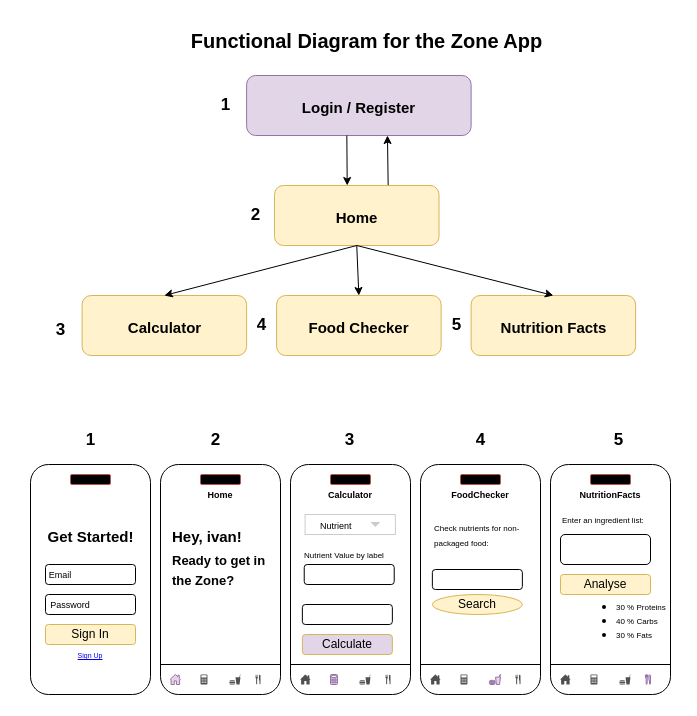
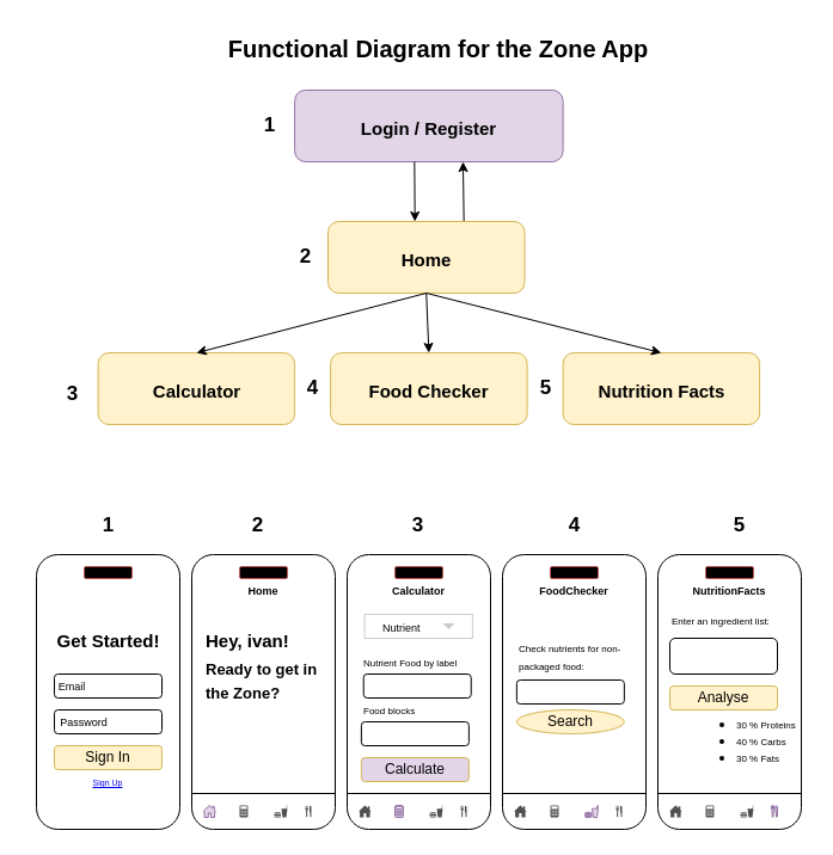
  <mxCell id="0" />
  <mxCell id="1" parent="0" />
  <mxCell id="2" value="" style="rounded=1;whiteSpace=wrap;html=1;" vertex="1" parent="1"><mxGeometry x="160" y="464" width="120" height="230" as="geometry" /></mxCell>
  <mxCell id="3" value="" style="rounded=1;whiteSpace=wrap;html=1;fillColor=#000000;strokeColor=#b85450;fontStyle=1" vertex="1" parent="1"><mxGeometry x="200" y="474" width="40" height="10" as="geometry" /></mxCell>
  <mxCell id="4" value="&lt;span style=&quot;font-size: 15px;&quot;&gt;Hey, ivan!&amp;nbsp;&lt;/span&gt;" style="text;strokeColor=none;fillColor=none;html=1;fontSize=24;fontStyle=1;verticalAlign=middle;align=left;" vertex="1" parent="1"><mxGeometry x="170" y="514" width="100" height="40" as="geometry" /></mxCell>
  <mxCell id="5" value="&lt;font style=&quot;font-size: 9px;&quot;&gt;Home&lt;/font&gt;" style="text;html=1;strokeColor=none;fillColor=none;align=center;verticalAlign=middle;whiteSpace=wrap;overflow=hidden;fontStyle=1" vertex="1" parent="1"><mxGeometry x="180" y="484" width="80" height="20" as="geometry" /></mxCell>
  <mxCell id="6" value="" style="rounded=1;whiteSpace=wrap;html=1;" vertex="1" parent="1"><mxGeometry x="30" y="464" width="120" height="230" as="geometry" /></mxCell>
  <mxCell id="7" value="" style="rounded=1;whiteSpace=wrap;html=1;fillColor=#000000;strokeColor=#b85450;" vertex="1" parent="1"><mxGeometry x="70" y="474" width="40" height="10" as="geometry" /></mxCell>
  <mxCell id="8" value="" style="rounded=1;whiteSpace=wrap;html=1;" vertex="1" parent="1"><mxGeometry x="45" y="564" width="90" height="20" as="geometry" /></mxCell>
  <mxCell id="9" value="" style="rounded=1;whiteSpace=wrap;html=1;" vertex="1" parent="1"><mxGeometry x="45" y="594" width="90" height="20" as="geometry" /></mxCell>
  <mxCell id="10" value="Sign In" style="rounded=1;whiteSpace=wrap;html=1;fillColor=#fff2cc;strokeColor=#d6b656;" vertex="1" parent="1"><mxGeometry x="45" y="624" width="90" height="20" as="geometry" /></mxCell>
  <mxCell id="11" value="&lt;font style=&quot;font-size: 7px;&quot;&gt;Sign Up&lt;/font&gt;" style="text;html=1;strokeColor=none;fillColor=none;whiteSpace=wrap;align=center;verticalAlign=middle;fontColor=#0000EE;fontStyle=4;" vertex="1" parent="1"><mxGeometry x="60" y="634" width="60" height="40" as="geometry" /></mxCell>
  <mxCell id="12" value="&lt;span style=&quot;font-size: 15px;&quot;&gt;Get Started!&lt;/span&gt;" style="text;strokeColor=none;fillColor=none;html=1;fontSize=24;fontStyle=1;verticalAlign=middle;align=center;" vertex="1" parent="1"><mxGeometry x="40" y="514" width="100" height="40" as="geometry" /></mxCell>
  <mxCell id="13" value="&lt;font style=&quot;font-size: 9px;&quot;&gt;Email&lt;/font&gt;" style="text;html=1;strokeColor=none;fillColor=none;align=center;verticalAlign=middle;whiteSpace=wrap;overflow=hidden;" vertex="1" parent="1"><mxGeometry x="20" y="564" width="80" height="20" as="geometry" /></mxCell>
  <mxCell id="14" value="&lt;font style=&quot;font-size: 9px;&quot;&gt;Password&lt;/font&gt;" style="text;html=1;strokeColor=none;fillColor=none;align=center;verticalAlign=middle;whiteSpace=wrap;overflow=hidden;" vertex="1" parent="1"><mxGeometry x="30" y="594" width="80" height="20" as="geometry" /></mxCell>
  <mxCell id="15" value="" style="sketch=0;pointerEvents=1;shadow=0;dashed=0;html=1;strokeColor=#9673a6;fillColor=#e1d5e7;labelPosition=center;verticalLabelPosition=bottom;verticalAlign=top;outlineConnect=0;align=center;shape=mxgraph.office.concepts.home;fontStyle=1" vertex="1" parent="1"><mxGeometry x="169.74" y="674" width="10.26" height="10" as="geometry" /></mxCell>
  <mxCell id="16" value="" style="sketch=0;pointerEvents=1;shadow=0;dashed=0;html=1;strokeColor=none;fillColor=#505050;labelPosition=center;verticalLabelPosition=bottom;verticalAlign=top;outlineConnect=0;align=center;shape=mxgraph.office.concepts.calculator;fontStyle=1" vertex="1" parent="1"><mxGeometry x="200" y="674" width="6.95" height="10" as="geometry" /></mxCell>
  <mxCell id="17" value="" style="shape=mxgraph.signs.food.fast_food;html=1;pointerEvents=1;fillColor=#505050;strokeColor=none;verticalLabelPosition=bottom;verticalAlign=top;align=center;fontStyle=1" vertex="1" parent="1"><mxGeometry x="228.73" y="674" width="11.27" height="10" as="geometry" /></mxCell>
  <mxCell id="18" value="" style="shape=mxgraph.signs.food.restaurant_2;html=1;pointerEvents=1;fillColor=#505050;strokeColor=none;verticalLabelPosition=bottom;verticalAlign=top;align=center;fontStyle=1" vertex="1" parent="1"><mxGeometry x="255" y="674" width="5" height="10" as="geometry" /></mxCell>
  <mxCell id="19" value="" style="verticalLabelPosition=bottom;shadow=0;dashed=0;align=center;html=1;verticalAlign=top;strokeWidth=1;shape=mxgraph.mockup.markup.line;strokeColor=#000000;" vertex="1" parent="1"><mxGeometry x="160" y="654" width="120" height="20" as="geometry" /></mxCell>
  <mxCell id="20" value="" style="shape=image;html=1;verticalAlign=top;verticalLabelPosition=bottom;labelBackgroundColor=#ffffff;imageAspect=0;aspect=fixed;image=https://cdn3.iconfinder.com/data/icons/user-interface-169/32/logout-128.png;fontStyle=1" vertex="1" parent="1"><mxGeometry x="260" y="489" width="10" height="10" as="geometry" /></mxCell>
  <mxCell id="21" value="&lt;font style=&quot;font-size: 13px;&quot;&gt;Ready to get in&lt;/font&gt;&lt;div style=&quot;line-height: 40%;&quot;&gt;&lt;font style=&quot;font-size: 13px;&quot;&gt;the Zone?&lt;/font&gt;&lt;/div&gt;" style="text;strokeColor=none;fillColor=none;html=1;fontSize=24;fontStyle=1;verticalAlign=middle;align=left;" vertex="1" parent="1"><mxGeometry x="169.74" y="544" width="100" height="40" as="geometry" /></mxCell>
  <mxCell id="22" value="" style="rounded=1;whiteSpace=wrap;html=1;" vertex="1" parent="1"><mxGeometry x="290" y="464" width="120" height="230" as="geometry" /></mxCell>
  <mxCell id="23" value="" style="rounded=1;whiteSpace=wrap;html=1;fillColor=#000000;strokeColor=#b85450;fontStyle=1" vertex="1" parent="1"><mxGeometry x="330" y="474" width="40" height="10" as="geometry" /></mxCell>
  <mxCell id="24" value="&lt;font style=&quot;font-size: 9px;&quot;&gt;Calculator&lt;/font&gt;" style="text;html=1;strokeColor=none;fillColor=none;align=center;verticalAlign=middle;whiteSpace=wrap;overflow=hidden;fontStyle=1" vertex="1" parent="1"><mxGeometry x="310" y="484" width="80" height="20" as="geometry" /></mxCell>
  <mxCell id="25" value="" style="sketch=0;pointerEvents=1;shadow=0;dashed=0;html=1;strokeColor=none;fillColor=#505050;labelPosition=center;verticalLabelPosition=bottom;verticalAlign=top;outlineConnect=0;align=center;shape=mxgraph.office.concepts.home;fontStyle=1" vertex="1" parent="1"><mxGeometry x="299.74" y="674" width="10.26" height="10" as="geometry" /></mxCell>
  <mxCell id="26" value="" style="sketch=0;pointerEvents=1;shadow=0;dashed=0;html=1;strokeColor=#9673a6;fillColor=#e1d5e7;labelPosition=center;verticalLabelPosition=bottom;verticalAlign=top;outlineConnect=0;align=center;shape=mxgraph.office.concepts.calculator;fontStyle=1" vertex="1" parent="1"><mxGeometry x="330" y="674" width="6.95" height="10" as="geometry" /></mxCell>
  <mxCell id="27" value="" style="shape=mxgraph.signs.food.fast_food;html=1;pointerEvents=1;fillColor=#505050;strokeColor=none;verticalLabelPosition=bottom;verticalAlign=top;align=center;fontStyle=1" vertex="1" parent="1"><mxGeometry x="358.73" y="674" width="11.27" height="10" as="geometry" /></mxCell>
  <mxCell id="28" value="" style="shape=mxgraph.signs.food.restaurant_2;html=1;pointerEvents=1;fillColor=#505050;strokeColor=none;verticalLabelPosition=bottom;verticalAlign=top;align=center;fontStyle=1" vertex="1" parent="1"><mxGeometry x="385" y="674" width="5" height="10" as="geometry" /></mxCell>
  <mxCell id="29" value="" style="verticalLabelPosition=bottom;shadow=0;dashed=0;align=center;html=1;verticalAlign=top;strokeWidth=1;shape=mxgraph.mockup.markup.line;strokeColor=#000000;" vertex="1" parent="1"><mxGeometry x="290" y="654" width="120" height="20" as="geometry" /></mxCell>
  <mxCell id="30" value="" style="rounded=1;whiteSpace=wrap;html=1;" vertex="1" parent="1"><mxGeometry x="420" y="464" width="120" height="230" as="geometry" /></mxCell>
  <mxCell id="31" value="" style="rounded=1;whiteSpace=wrap;html=1;fillColor=#000000;strokeColor=#b85450;fontStyle=1" vertex="1" parent="1"><mxGeometry x="460" y="474" width="40" height="10" as="geometry" /></mxCell>
  <mxCell id="32" value="&lt;font style=&quot;font-size: 9px;&quot;&gt;FoodChecker&lt;/font&gt;" style="text;html=1;strokeColor=none;fillColor=none;align=center;verticalAlign=middle;whiteSpace=wrap;overflow=hidden;fontStyle=1" vertex="1" parent="1"><mxGeometry x="440" y="484" width="80" height="20" as="geometry" /></mxCell>
  <mxCell id="33" value="" style="sketch=0;pointerEvents=1;shadow=0;dashed=0;html=1;strokeColor=none;fillColor=#505050;labelPosition=center;verticalLabelPosition=bottom;verticalAlign=top;outlineConnect=0;align=center;shape=mxgraph.office.concepts.home;fontStyle=1" vertex="1" parent="1"><mxGeometry x="429.74" y="674" width="10.26" height="10" as="geometry" /></mxCell>
  <mxCell id="34" value="" style="shape=mxgraph.signs.food.fast_food;html=1;pointerEvents=1;fillColor=#e1d5e7;strokeColor=#9673a6;verticalLabelPosition=bottom;verticalAlign=top;align=center;fontStyle=1" vertex="1" parent="1"><mxGeometry x="488.73" y="674" width="11.27" height="10" as="geometry" /></mxCell>
  <mxCell id="35" value="" style="shape=mxgraph.signs.food.restaurant_2;html=1;pointerEvents=1;fillColor=#505050;strokeColor=none;verticalLabelPosition=bottom;verticalAlign=top;align=center;fontStyle=1" vertex="1" parent="1"><mxGeometry x="515" y="674" width="5" height="10" as="geometry" /></mxCell>
  <mxCell id="36" value="" style="verticalLabelPosition=bottom;shadow=0;dashed=0;align=center;html=1;verticalAlign=top;strokeWidth=1;shape=mxgraph.mockup.markup.line;strokeColor=#000000;" vertex="1" parent="1"><mxGeometry x="420" y="654" width="120" height="20" as="geometry" /></mxCell>
  <mxCell id="37" value="" style="sketch=0;pointerEvents=1;shadow=0;dashed=0;html=1;strokeColor=none;fillColor=#505050;labelPosition=center;verticalLabelPosition=bottom;verticalAlign=top;outlineConnect=0;align=center;shape=mxgraph.office.concepts.calculator;fontStyle=1" vertex="1" parent="1"><mxGeometry x="460" y="674" width="6.95" height="10" as="geometry" /></mxCell>
  <mxCell id="38" value="" style="rounded=1;whiteSpace=wrap;html=1;" vertex="1" parent="1"><mxGeometry x="550" y="464" width="120" height="230" as="geometry" /></mxCell>
  <mxCell id="39" value="" style="rounded=1;whiteSpace=wrap;html=1;fillColor=#000000;strokeColor=#b85450;fontStyle=1" vertex="1" parent="1"><mxGeometry x="590" y="474" width="40" height="10" as="geometry" /></mxCell>
  <mxCell id="40" value="&lt;font style=&quot;font-size: 9px;&quot;&gt;NutritionFacts&lt;/font&gt;" style="text;html=1;strokeColor=none;fillColor=none;align=center;verticalAlign=middle;whiteSpace=wrap;overflow=hidden;fontStyle=1" vertex="1" parent="1"><mxGeometry x="570" y="484" width="80" height="20" as="geometry" /></mxCell>
  <mxCell id="41" value="" style="sketch=0;pointerEvents=1;shadow=0;dashed=0;html=1;strokeColor=none;fillColor=#505050;labelPosition=center;verticalLabelPosition=bottom;verticalAlign=top;outlineConnect=0;align=center;shape=mxgraph.office.concepts.home;fontStyle=1" vertex="1" parent="1"><mxGeometry x="559.74" y="674" width="10.26" height="10" as="geometry" /></mxCell>
  <mxCell id="42" value="" style="shape=mxgraph.signs.food.restaurant_2;html=1;pointerEvents=1;fillColor=#e1d5e7;strokeColor=#9673a6;verticalLabelPosition=bottom;verticalAlign=top;align=center;fontStyle=1" vertex="1" parent="1"><mxGeometry x="645" y="674" width="5" height="10" as="geometry" /></mxCell>
  <mxCell id="43" value="" style="verticalLabelPosition=bottom;shadow=0;dashed=0;align=center;html=1;verticalAlign=top;strokeWidth=1;shape=mxgraph.mockup.markup.line;strokeColor=#000000;" vertex="1" parent="1"><mxGeometry x="550" y="654" width="120" height="20" as="geometry" /></mxCell>
  <mxCell id="44" value="" style="sketch=0;pointerEvents=1;shadow=0;dashed=0;html=1;strokeColor=none;fillColor=#505050;labelPosition=center;verticalLabelPosition=bottom;verticalAlign=top;outlineConnect=0;align=center;shape=mxgraph.office.concepts.calculator;fontStyle=1" vertex="1" parent="1"><mxGeometry x="590" y="674" width="6.95" height="10" as="geometry" /></mxCell>
  <mxCell id="45" value="" style="shape=mxgraph.signs.food.fast_food;html=1;pointerEvents=1;fillColor=#505050;strokeColor=none;verticalLabelPosition=bottom;verticalAlign=top;align=center;fontStyle=1" vertex="1" parent="1"><mxGeometry x="618.73" y="674" width="11.27" height="10" as="geometry" /></mxCell>
  <mxCell id="46" value="" style="dashed=0;align=center;fontSize=12;shape=rect;fillColor=#ffffff;strokeColor=#cccccc;whiteSpace=wrap;html=1;" vertex="1" parent="1"><mxGeometry x="304.61" y="514" width="90.26" height="20" as="geometry" /></mxCell>
  <mxCell id="47" value="&lt;font style=&quot;font-size: 9px;&quot;&gt;Nutrient&lt;/font&gt;" style="text;fontColor=#000000;verticalAlign=middle;spacingLeft=13;fontSize=14;whiteSpace=wrap;html=1;align=left;" vertex="1" parent="46"><mxGeometry width="90.26" height="20" as="geometry" /></mxCell>
  <mxCell id="48" value="" style="dashed=0;html=1;shape=mxgraph.gmdl.triangle;fillColor=#cccccc;strokeColor=none;" vertex="1" parent="46"><mxGeometry x="1" y="0.5" width="10" height="5" relative="1" as="geometry"><mxPoint x="-25" y="-2.5" as="offset" /></mxGeometry></mxCell>
  <mxCell id="49" value="" style="rounded=1;whiteSpace=wrap;html=1;" vertex="1" parent="1"><mxGeometry x="303.73" y="564" width="90" height="20" as="geometry" /></mxCell>
- <mxCell id="50" value="&lt;font style=&quot;font-size: 8px;&quot;&gt;Nutrient Value by label&lt;/font&gt;" style="text;html=1;strokeColor=none;fillColor=none;align=left;verticalAlign=middle;whiteSpace=wrap;overflow=hidden;fontStyle=0" vertex="1" parent="1"><mxGeometry x="301.86" y="544" width="96.27" height="20" as="geometry" /></mxCell>
+ <mxCell id="50" value="&lt;font style=&quot;font-size: 8px;&quot;&gt;Nutrient Food by label&lt;/font&gt;" style="text;html=1;strokeColor=none;fillColor=none;align=left;verticalAlign=middle;whiteSpace=wrap;overflow=hidden;fontStyle=0" vertex="1" parent="1"><mxGeometry x="301.86" y="544" width="96.27" height="20" as="geometry" /></mxCell>
+ <mxCell id="51" value="&lt;font style=&quot;font-size: 8px;&quot;&gt;Food blocks&lt;/font&gt;" style="text;html=1;strokeColor=none;fillColor=none;align=left;verticalAlign=middle;whiteSpace=wrap;overflow=hidden;" vertex="1" parent="1"><mxGeometry x="301.86" y="584" width="96.27" height="20" as="geometry" /></mxCell>
  <mxCell id="52" value="" style="rounded=1;whiteSpace=wrap;html=1;" vertex="1" parent="1"><mxGeometry x="301.86" y="604" width="90" height="20" as="geometry" /></mxCell>
  <mxCell id="53" value="Calculate" style="rounded=1;whiteSpace=wrap;html=1;fillColor=#e1d5e7;strokeColor=#d6b656;" vertex="1" parent="1"><mxGeometry x="301.86" y="634" width="90" height="20" as="geometry" /></mxCell>
- <mxCell id="54" value="&lt;font style=&quot;font-size: 8px;&quot;&gt;Check nutrients for non-packaged food:&lt;/font&gt;" style="text;html=1;strokeColor=none;fillColor=none;align=left;verticalAlign=middle;whiteSpace=wrap;overflow=hidden;fontStyle=0" vertex="1" parent="1"><mxGeometry x="431.86" y="514" width="96.27" height="40" as="geometry" /></mxCell>
+ <mxCell id="54" value="&lt;font style=&quot;font-size: 8px;&quot;&gt;Check nutrients for non-packaged food:&lt;/font&gt;" style="text;html=1;strokeColor=none;fillColor=none;align=left;verticalAlign=middle;whiteSpace=wrap;overflow=hidden;fontStyle=0" vertex="1" parent="1"><mxGeometry x="431.86" y="529" width="96.27" height="40" as="geometry" /></mxCell>
  <mxCell id="55" value="" style="rounded=1;whiteSpace=wrap;html=1;" vertex="1" parent="1"><mxGeometry x="431.86" y="569" width="90" height="20" as="geometry" /></mxCell>
  <mxCell id="56" value="Search" style="ellipse;whiteSpace=wrap;html=1;fillColor=#fff2cc;strokeColor=#d6b656;" vertex="1" parent="1"><mxGeometry x="431.86" y="594" width="90" height="20" as="geometry" /></mxCell>
  <mxCell id="57" value="&lt;font style=&quot;font-size: 8px;&quot;&gt;Enter an ingredient list:&lt;/font&gt;" style="text;html=1;strokeColor=none;fillColor=none;align=left;verticalAlign=middle;whiteSpace=wrap;overflow=hidden;fontStyle=0" vertex="1" parent="1"><mxGeometry x="560" y="499" width="96.27" height="40" as="geometry" /></mxCell>
  <mxCell id="58" value="" style="rounded=1;whiteSpace=wrap;html=1;" vertex="1" parent="1"><mxGeometry x="560" y="534" width="90" height="30" as="geometry" /></mxCell>
  <mxCell id="59" value="Analyse" style="rounded=1;whiteSpace=wrap;html=1;fillColor=#fff2cc;strokeColor=#d6b656;" vertex="1" parent="1"><mxGeometry x="560" y="574" width="90" height="20" as="geometry" /></mxCell>
  <mxCell id="60" value="" style="shape=image;html=1;verticalAlign=top;verticalLabelPosition=bottom;labelBackgroundColor=#ffffff;imageAspect=0;aspect=fixed;image=https://cdn4.iconfinder.com/data/icons/essential-app-2/16/pie-chart-stat-graph-128.png;imageBackground=default;" vertex="1" parent="1"><mxGeometry x="560" y="604" width="40" height="40" as="geometry" /></mxCell>
  <mxCell id="61" value="&lt;ul&gt;&lt;li&gt;&lt;font style=&quot;font-size: 8px;&quot;&gt;30 % Proteins&lt;/font&gt;&lt;/li&gt;&lt;li&gt;&lt;font style=&quot;font-size: 8px;&quot;&gt;40 % Carbs&lt;/font&gt;&lt;/li&gt;&lt;li&gt;&lt;span style=&quot;font-size: 8px;&quot;&gt;30 % Fats&lt;/span&gt;&lt;/li&gt;&lt;/ul&gt;" style="text;html=1;strokeColor=none;fillColor=none;align=left;verticalAlign=middle;whiteSpace=wrap;overflow=hidden;fontStyle=0" vertex="1" parent="1"><mxGeometry x="574.37" y="584" width="100" height="70" as="geometry" /></mxCell>
  <mxCell id="62" value="" style="rounded=1;whiteSpace=wrap;html=1;fillColor=#e1d5e7;strokeColor=#9673a6;" vertex="1" parent="1"><mxGeometry x="246.11" y="75" width="224.5" height="60" as="geometry" /></mxCell>
  <mxCell id="63" value="&lt;span style=&quot;font-size: 15px;&quot;&gt;Login / Register&lt;/span&gt;" style="text;strokeColor=none;fillColor=none;html=1;fontSize=24;fontStyle=1;verticalAlign=middle;align=center;" vertex="1" parent="1"><mxGeometry x="308.36" y="85" width="100" height="40" as="geometry" /></mxCell>
  <mxCell id="64" value="" style="endArrow=classic;html=1;rounded=0;exitX=0.5;exitY=1;exitDx=0;exitDy=0;" edge="1" parent="1"><mxGeometry width="50" height="50" relative="1" as="geometry"><mxPoint x="346.33" y="135" as="sourcePoint" /><mxPoint x="346.72" y="185" as="targetPoint" /></mxGeometry></mxCell>
  <mxCell id="65" value="" style="rounded=1;whiteSpace=wrap;html=1;fillColor=#fff2cc;strokeColor=#d6b656;" vertex="1" parent="1"><mxGeometry x="274" y="185" width="164.5" height="60" as="geometry" /></mxCell>
  <mxCell id="66" value="&lt;span style=&quot;font-size: 15px;&quot;&gt;Home&lt;/span&gt;" style="text;strokeColor=none;fillColor=none;html=1;fontSize=24;fontStyle=1;verticalAlign=middle;align=center;" vertex="1" parent="1"><mxGeometry x="306.25" y="195" width="100" height="40" as="geometry" /></mxCell>
  <mxCell id="67" value="" style="rounded=1;whiteSpace=wrap;html=1;fillColor=#fff2cc;strokeColor=#d6b656;" vertex="1" parent="1"><mxGeometry x="81.61" y="295" width="164.5" height="60" as="geometry" /></mxCell>
  <mxCell id="68" value="" style="rounded=1;whiteSpace=wrap;html=1;fillColor=#fff2cc;strokeColor=#d6b656;" vertex="1" parent="1"><mxGeometry x="276.11" y="295" width="164.5" height="60" as="geometry" /></mxCell>
  <mxCell id="69" value="" style="rounded=1;whiteSpace=wrap;html=1;fillColor=#fff2cc;strokeColor=#d6b656;" vertex="1" parent="1"><mxGeometry x="470.61" y="295" width="164.5" height="60" as="geometry" /></mxCell>
  <mxCell id="70" value="&lt;span style=&quot;font-size: 15px;&quot;&gt;Calculator&lt;/span&gt;" style="text;strokeColor=none;fillColor=none;html=1;fontSize=24;fontStyle=1;verticalAlign=middle;align=center;" vertex="1" parent="1"><mxGeometry x="113.86" y="305" width="100" height="40" as="geometry" /></mxCell>
  <mxCell id="71" value="&lt;span style=&quot;font-size: 15px;&quot;&gt;Food Checker&lt;/span&gt;" style="text;strokeColor=none;fillColor=none;html=1;fontSize=24;fontStyle=1;verticalAlign=middle;align=center;" vertex="1" parent="1"><mxGeometry x="308.36" y="305" width="100" height="40" as="geometry" /></mxCell>
  <mxCell id="72" value="&lt;span style=&quot;font-size: 15px;&quot;&gt;Nutrition Facts&lt;/span&gt;" style="text;strokeColor=none;fillColor=none;html=1;fontSize=24;fontStyle=1;verticalAlign=middle;align=center;" vertex="1" parent="1"><mxGeometry x="502.86" y="310" width="100" height="30" as="geometry" /></mxCell>
  <mxCell id="73" value="" style="endArrow=classic;html=1;rounded=0;exitX=0.5;exitY=1;exitDx=0;exitDy=0;entryX=0.5;entryY=0;entryDx=0;entryDy=0;" edge="1" parent="1" source="65" target="67"><mxGeometry width="50" height="50" relative="1" as="geometry"><mxPoint x="334" y="455" as="sourcePoint" /><mxPoint x="384" y="405" as="targetPoint" /></mxGeometry></mxCell>
  <mxCell id="74" value="" style="endArrow=classic;html=1;rounded=0;exitX=0.5;exitY=1;exitDx=0;exitDy=0;entryX=0.5;entryY=0;entryDx=0;entryDy=0;" edge="1" parent="1" source="65" target="68"><mxGeometry width="50" height="50" relative="1" as="geometry"><mxPoint x="334" y="455" as="sourcePoint" /><mxPoint x="364" y="295" as="targetPoint" /></mxGeometry></mxCell>
  <mxCell id="75" value="" style="endArrow=classic;html=1;rounded=0;exitX=0.5;exitY=1;exitDx=0;exitDy=0;entryX=0.5;entryY=0;entryDx=0;entryDy=0;" edge="1" parent="1" source="65" target="69"><mxGeometry width="50" height="50" relative="1" as="geometry"><mxPoint x="334" y="455" as="sourcePoint" /><mxPoint x="554" y="285" as="targetPoint" /></mxGeometry></mxCell>
  <mxCell id="76" value="" style="endArrow=classic;html=1;rounded=0;exitX=0.691;exitY=-0.007;exitDx=0;exitDy=0;exitPerimeter=0;" edge="1" parent="1" source="65"><mxGeometry width="50" height="50" relative="1" as="geometry"><mxPoint x="387" y="165" as="sourcePoint" /><mxPoint x="386.97" y="135" as="targetPoint" /></mxGeometry></mxCell>
  <mxCell id="77" value="&lt;b&gt;&lt;font style=&quot;font-size: 17px;&quot;&gt;1&lt;/font&gt;&lt;/b&gt;" style="text;html=1;align=center;verticalAlign=middle;resizable=0;points=[];autosize=1;strokeColor=none;fillColor=none;" vertex="1" parent="1"><mxGeometry x="210" y="90" width="30" height="30" as="geometry" /></mxCell>
  <mxCell id="78" value="&lt;b&gt;&lt;font style=&quot;font-size: 17px;&quot;&gt;1&lt;/font&gt;&lt;/b&gt;" style="text;html=1;align=center;verticalAlign=middle;resizable=0;points=[];autosize=1;strokeColor=none;fillColor=none;" vertex="1" parent="1"><mxGeometry x="75" y="425" width="30" height="30" as="geometry" /></mxCell>
  <mxCell id="79" value="&lt;b&gt;&lt;font style=&quot;font-size: 17px;&quot;&gt;2&lt;/font&gt;&lt;/b&gt;" style="text;html=1;align=center;verticalAlign=middle;resizable=0;points=[];autosize=1;strokeColor=none;fillColor=none;" vertex="1" parent="1"><mxGeometry x="239.74" y="200" width="30" height="30" as="geometry" /></mxCell>
  <mxCell id="80" value="&lt;b&gt;&lt;font style=&quot;font-size: 17px;&quot;&gt;2&lt;/font&gt;&lt;/b&gt;" style="text;html=1;align=center;verticalAlign=middle;resizable=0;points=[];autosize=1;strokeColor=none;fillColor=none;" vertex="1" parent="1"><mxGeometry x="200" y="425" width="30" height="30" as="geometry" /></mxCell>
  <mxCell id="81" value="&lt;b&gt;&lt;font style=&quot;font-size: 17px;&quot;&gt;3&lt;/font&gt;&lt;/b&gt;" style="text;html=1;align=center;verticalAlign=middle;resizable=0;points=[];autosize=1;strokeColor=none;fillColor=none;" vertex="1" parent="1"><mxGeometry x="45" y="315" width="30" height="30" as="geometry" /></mxCell>
  <mxCell id="82" value="&lt;b&gt;&lt;font style=&quot;font-size: 17px;&quot;&gt;3&lt;/font&gt;&lt;/b&gt;" style="text;html=1;align=center;verticalAlign=middle;resizable=0;points=[];autosize=1;strokeColor=none;fillColor=none;" vertex="1" parent="1"><mxGeometry x="333.73" y="425" width="30" height="30" as="geometry" /></mxCell>
  <mxCell id="83" value="&lt;b&gt;&lt;font style=&quot;font-size: 17px;&quot;&gt;4&lt;/font&gt;&lt;/b&gt;" style="text;html=1;align=center;verticalAlign=middle;resizable=0;points=[];autosize=1;strokeColor=none;fillColor=none;" vertex="1" parent="1"><mxGeometry x="246.11" y="310" width="30" height="30" as="geometry" /></mxCell>
  <mxCell id="84" value="&lt;b&gt;&lt;font style=&quot;font-size: 17px;&quot;&gt;4&lt;/font&gt;&lt;/b&gt;" style="text;html=1;align=center;verticalAlign=middle;resizable=0;points=[];autosize=1;strokeColor=none;fillColor=none;" vertex="1" parent="1"><mxGeometry x="465" y="425" width="30" height="30" as="geometry" /></mxCell>
  <mxCell id="85" value="&lt;b&gt;&lt;font style=&quot;font-size: 17px;&quot;&gt;5&lt;/font&gt;&lt;/b&gt;" style="text;html=1;align=center;verticalAlign=middle;resizable=0;points=[];autosize=1;strokeColor=none;fillColor=none;" vertex="1" parent="1"><mxGeometry x="440.61" y="310" width="30" height="30" as="geometry" /></mxCell>
  <mxCell id="86" value="&lt;b&gt;&lt;font style=&quot;font-size: 17px;&quot;&gt;5&lt;/font&gt;&lt;/b&gt;" style="text;html=1;align=center;verticalAlign=middle;resizable=0;points=[];autosize=1;strokeColor=none;fillColor=none;" vertex="1" parent="1"><mxGeometry x="602.86" y="425" width="30" height="30" as="geometry" /></mxCell>
  <mxCell id="87" value="&lt;font size=&quot;1&quot; style=&quot;&quot;&gt;&lt;b style=&quot;font-size: 20px;&quot;&gt;Functional Diagram for the Zone App&lt;/b&gt;&lt;/font&gt;" style="text;html=1;align=center;verticalAlign=middle;resizable=0;points=[];autosize=1;strokeColor=none;fillColor=none;" vertex="1" parent="1"><mxGeometry x="176.25" y="20" width="380" height="40" as="geometry" /></mxCell>
